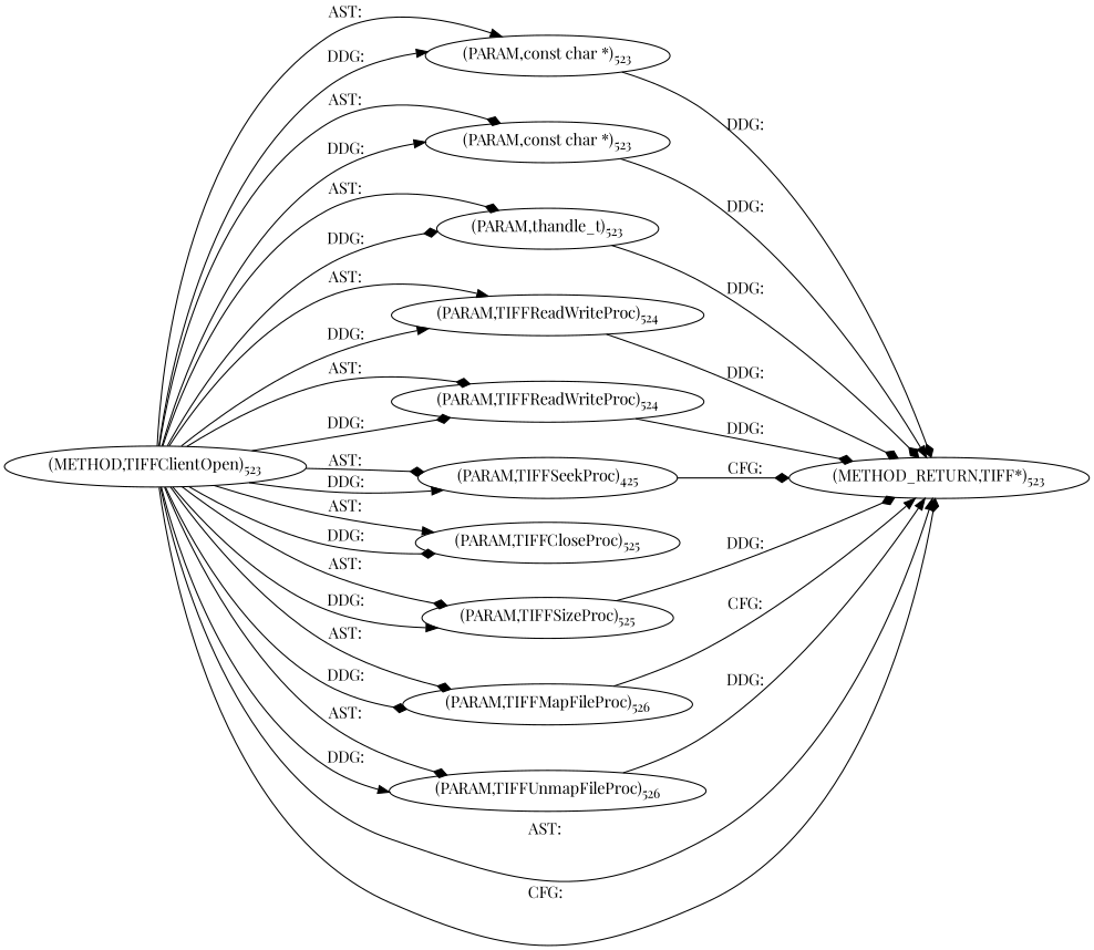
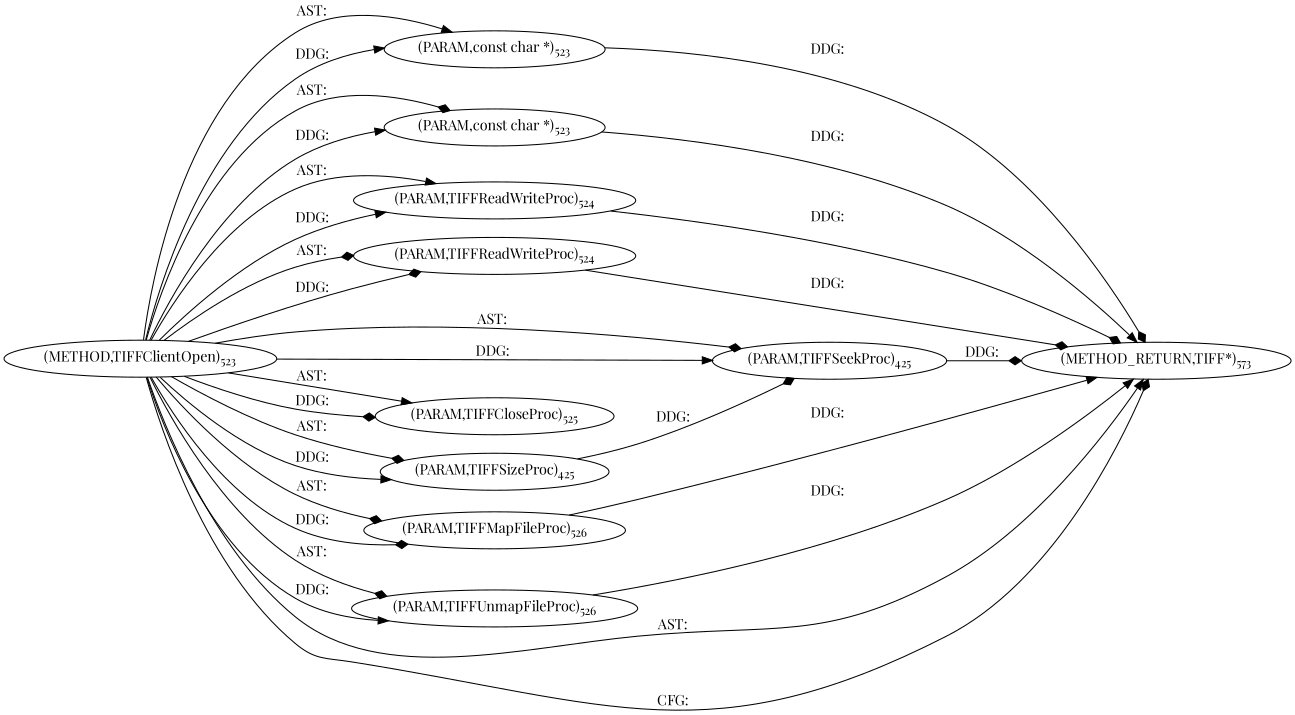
  digraph {
    fontname="Playfair Display"
    rankdir=LR
    node [fontname="Playfair Display"]
    edge [arrowhead=diamond fontname="Playfair Display"]
    n1 [label=<(METHOD,TIFFClientOpen)<SUB>523</SUB>>]
    n2 [label=<(PARAM,const char *)<SUB>523</SUB>>]
    n3 [label=<(PARAM,const char *)<SUB>523</SUB>>]
-   n4 [label=<(PARAM,thandle_t)<SUB>523</SUB>>]
    n5 [label=<(PARAM,TIFFReadWriteProc)<SUB>524</SUB>>]
    n6 [label=<(PARAM,TIFFReadWriteProc)<SUB>524</SUB>>]
    n7 [label=<(PARAM,TIFFSeekProc)<SUB>425</SUB>>]
    n8 [label=<(PARAM,TIFFCloseProc)<SUB>525</SUB>>]
-   n9 [label=<(PARAM,TIFFSizeProc)<SUB>525</SUB>>]
+   n9 [label=<(PARAM,TIFFSizeProc)<SUB>425</SUB>>]
    n10 [label=<(PARAM,TIFFMapFileProc)<SUB>526</SUB>>]
    n11 [label=<(PARAM,TIFFUnmapFileProc)<SUB>526</SUB>>]
-   n12 [label=<(METHOD_RETURN,TIFF*)<SUB>523</SUB>>]
+   n12 [label=<(METHOD_RETURN,TIFF*)<SUB>573</SUB>>]
    n1 -> n2 [arrowhead=normal label="AST: "]
    n1 -> n2 [arrowhead=normal label="DDG: "]
    n1 -> n3 [label="AST: "]
    n1 -> n3 [arrowhead=normal label="DDG: "]
-   n1 -> n4 [label="AST: "]
-   n1 -> n4 [label="DDG: "]
    n1 -> n5 [arrowhead=normal label="AST: "]
    n1 -> n5 [arrowhead=normal label="DDG: "]
    n1 -> n6 [label="AST: "]
    n1 -> n6 [label="DDG: "]
    n1 -> n7 [label="AST: "]
    n1 -> n7 [arrowhead=normal label="DDG: "]
    n1 -> n8 [arrowhead=normal label="AST: "]
    n1 -> n8 [label="DDG: "]
    n1 -> n9 [label="AST: "]
    n1 -> n9 [arrowhead=normal label="DDG: "]
    n1 -> n10 [label="AST: "]
    n1 -> n10 [label="DDG: "]
    n1 -> n11 [label="AST: "]
    n1 -> n11 [arrowhead=normal label="DDG: "]
    n1 -> n12 [arrowhead=normal label="AST: "]
    n1 -> n12 [label="CFG: "]
    n2 -> n12 [label="DDG: "]
    n3 -> n12 [arrowhead=normal label="DDG: "]
-   n4 -> n12 [label="DDG: "]
    n5 -> n12 [label="DDG: "]
    n6 -> n12 [label="DDG: "]
-   n7 -> n12 [label="CFG: "]
-   n9 -> n12 [label="DDG: "]
-   n10 -> n12 [arrowhead=normal label="CFG: "]
+   n7 -> n12 [label="DDG: "]
+   n9 -> n7 [label="DDG: "]
+   n10 -> n12 [arrowhead=normal label="DDG: "]
    n11 -> n12 [arrowhead=normal label="DDG: "]
  }
